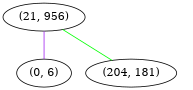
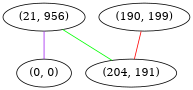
  graph {
    n1 [label="(21, 956)"]
-   "(0, 0)" [label="(0, 6)"]
-   "(204, 191)" [label="(204, 181)"]
+   "(0, 0)"
+   "(204, 191)"
+   "(190, 199)"
    n1 -- "(0, 0)" [color=purple weight=4]
    n1 -- "(204, 191)" [color=green weight=2]
+   "(190, 199)" -- "(204, 191)" [color=red weight=1]
  }
